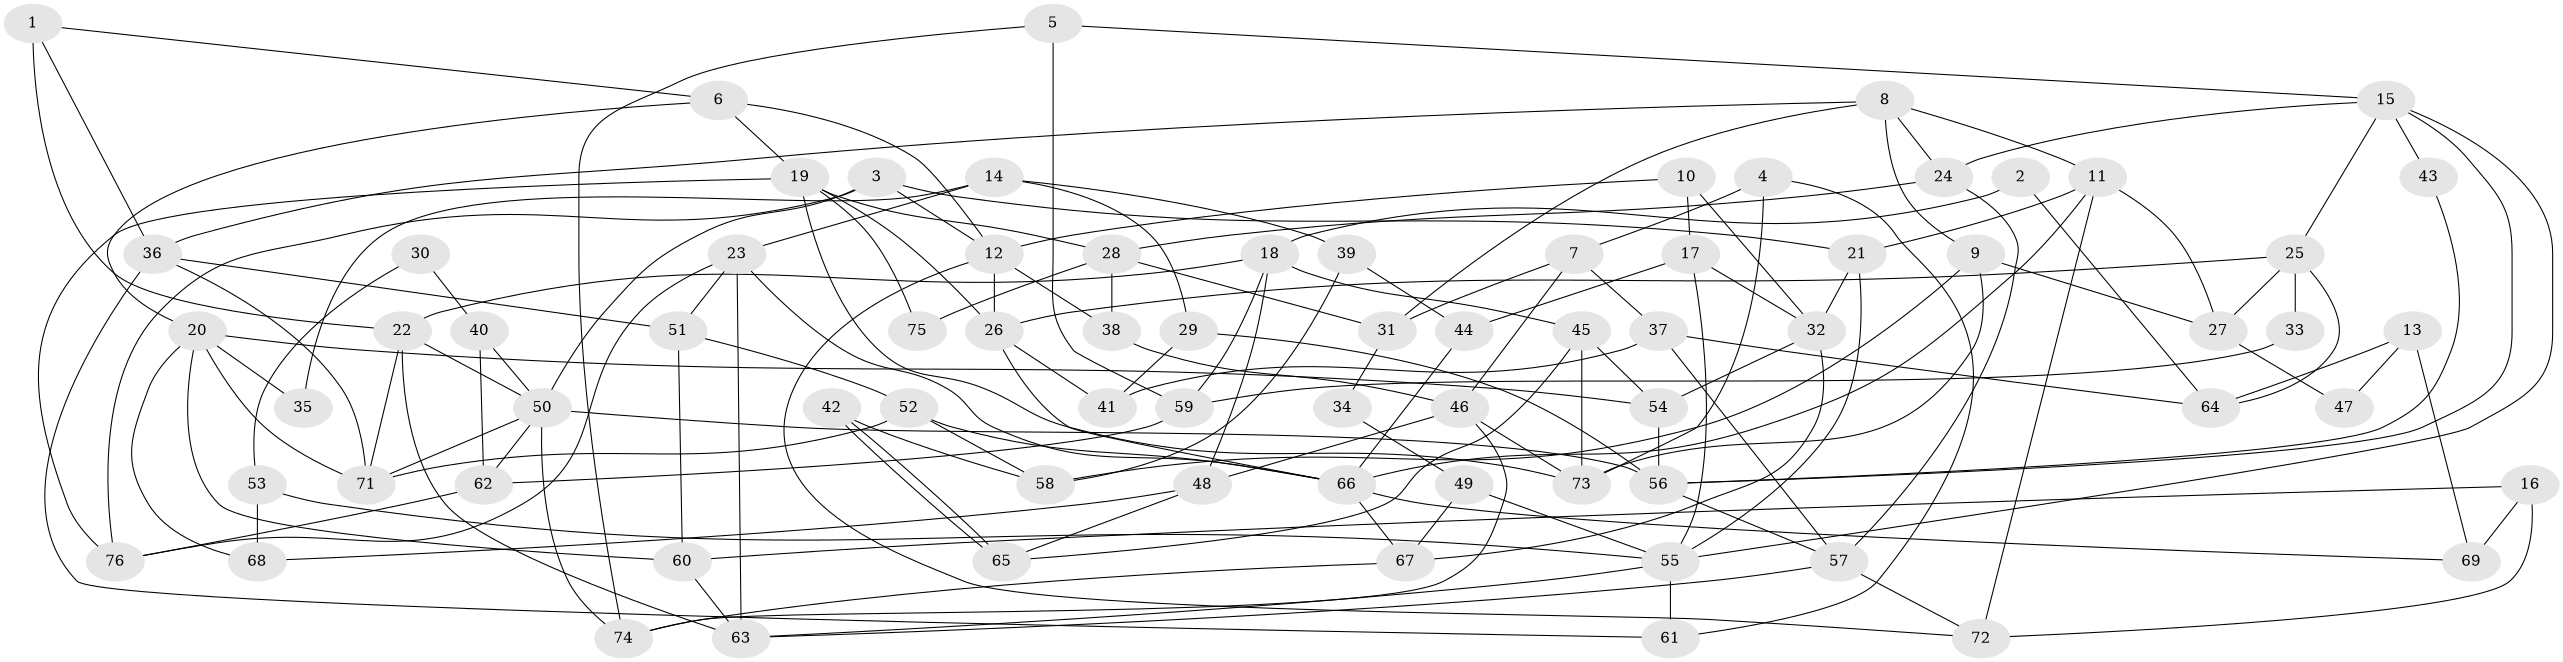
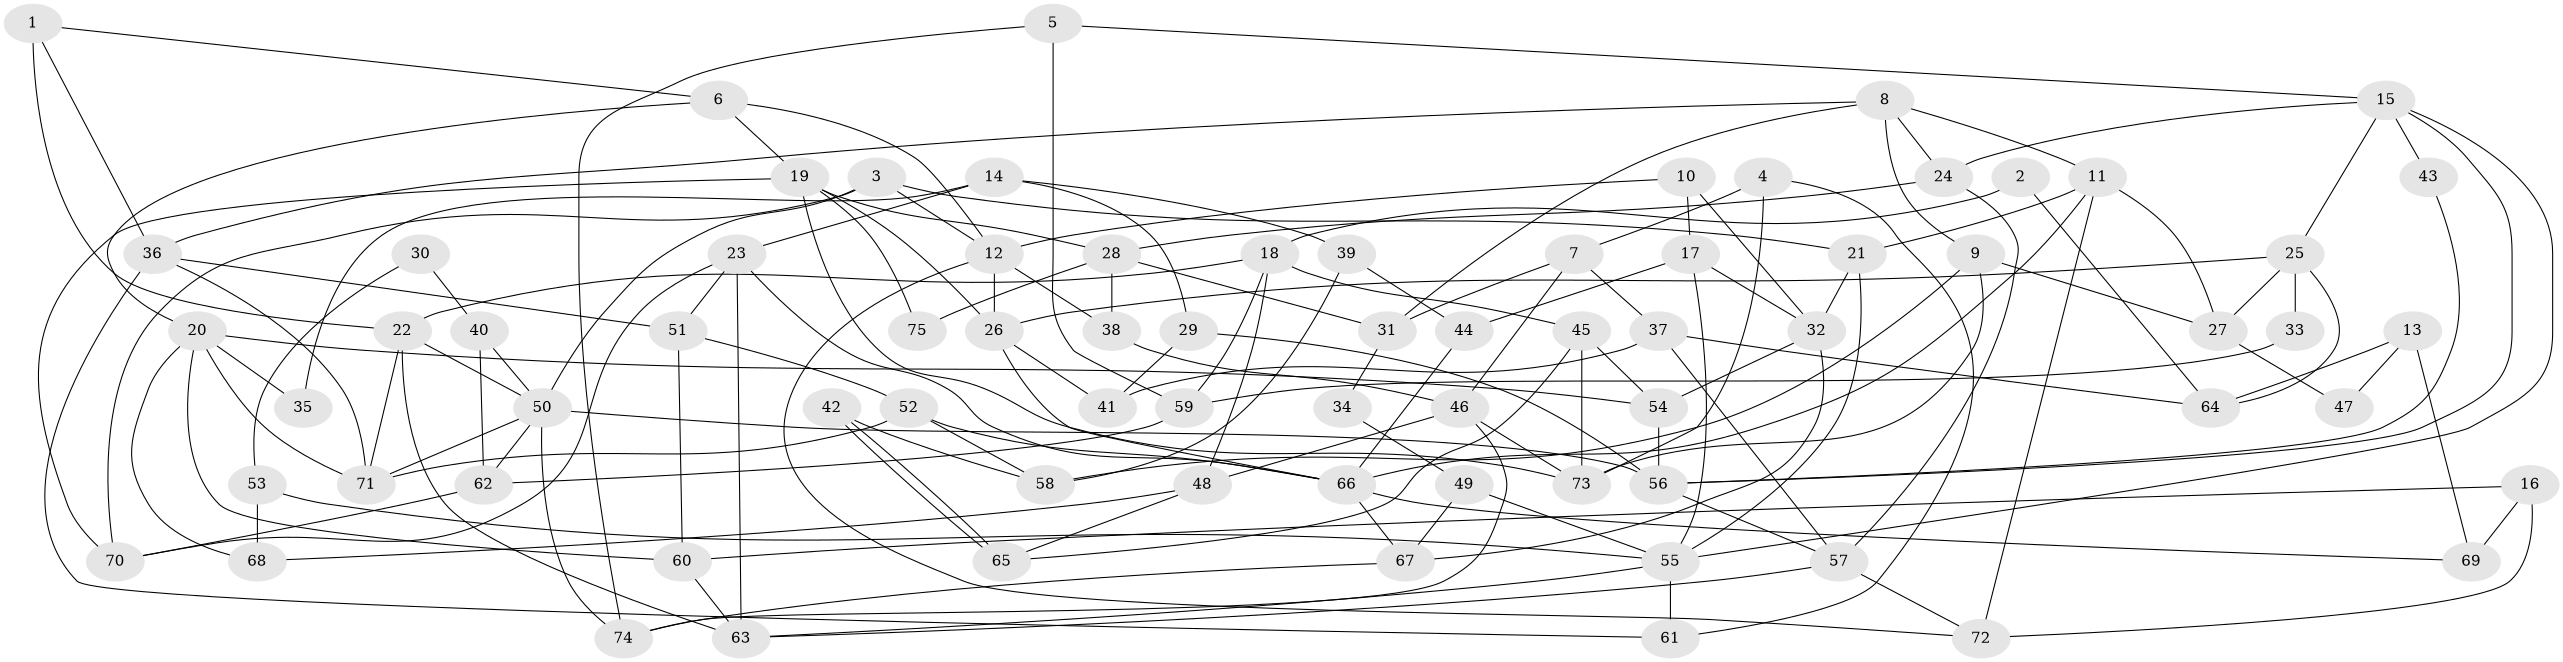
  graph {
    node [color=gray90 style=filled]
    1
    6
    22
    36
    12
    19
    20
    50
    71
    63
    61
    51
    2
    18
    64
    45
    48
    59
    3
    21
-   70 [label=76]
+   70
    72
    26
    38
    32
    55
    74
    56
    62
    4
    7
    73
    31
    37
    46
    5
    15
    24
    25
    43
    28
    75
    35
    60
    54
    68
    34
    41
    57
    8
    9
    11
    27
    58
    66
    47
    10
    17
    44
    67
    69
    13
    14
    23
    29
    39
    33
    16
    65
    52
    30
    40
    53
    49
    42
    1 -- 6
    1 -- 22
    1 -- 36
    6 -- 12
    6 -- 19
    6 -- 20
    22 -- 50
    22 -- 71
    22 -- 63
    36 -- 71
    36 -- 61
    36 -- 51
    12 -- 72
    12 -- 26
    12 -- 38
    19 -- 70
    19 -- 26
    19 -- 73
    19 -- 28
    19 -- 75
    20 -- 71
    20 -- 35
    20 -- 60
    20 -- 54
    20 -- 68
    50 -- 71
    50 -- 74
    50 -- 56
    50 -- 62
    51 -- 60
    51 -- 52
    2 -- 18
    2 -- 64
    18 -- 22
    18 -- 45
    18 -- 48
    18 -- 59
    45 -- 73
    45 -- 54
    45 -- 65
    48 -- 68
    48 -- 65
    59 -- 62
    3 -- 12
    3 -- 50
    3 -- 21
    3 -- 70
    21 -- 32
    21 -- 55
    26 -- 41
    26 -- 66
    38 -- 46
    32 -- 54
    32 -- 67
    55 -- 63
    55 -- 61
    56 -- 57
    62 -- 70
    4 -- 61
    4 -- 7
    4 -- 73
    7 -- 31
    7 -- 37
    7 -- 46
    31 -- 34
    37 -- 64
    37 -- 41
    37 -- 57
    46 -- 48
    46 -- 74
    46 -- 73
    5 -- 59
    5 -- 74
    5 -- 15
    15 -- 55
    15 -- 56
    15 -- 24
    15 -- 25
    15 -- 43
    24 -- 28
    24 -- 57
    25 -- 64
    25 -- 26
    25 -- 27
    25 -- 33
    43 -- 56
    28 -- 38
    28 -- 31
    28 -- 75
    60 -- 63
    54 -- 56
    34 -- 49
    57 -- 63
    57 -- 72
    8 -- 36
    8 -- 31
    8 -- 24
    8 -- 9
    8 -- 11
    9 -- 73
    9 -- 27
    9 -- 58
    11 -- 21
    11 -- 72
    11 -- 27
    11 -- 66
    27 -- 47
    66 -- 67
    66 -- 69
    10 -- 12
    10 -- 32
    10 -- 17
    17 -- 32
    17 -- 55
    17 -- 44
    44 -- 66
    67 -- 74
    13 -- 64
    13 -- 47
    13 -- 69
    14 -- 35
    14 -- 23
    14 -- 29
    14 -- 39
    23 -- 63
    23 -- 51
    23 -- 70
    23 -- 66
    29 -- 56
    29 -- 41
    39 -- 58
    39 -- 44
    33 -- 59
    16 -- 72
    16 -- 60
    16 -- 69
    52 -- 71
    52 -- 58
    52 -- 66
    30 -- 40
    30 -- 53
    40 -- 50
    40 -- 62
    53 -- 55
    53 -- 68
    49 -- 55
    49 -- 67
    42 -- 58
    42 -- 65
    42 -- 65
  }
